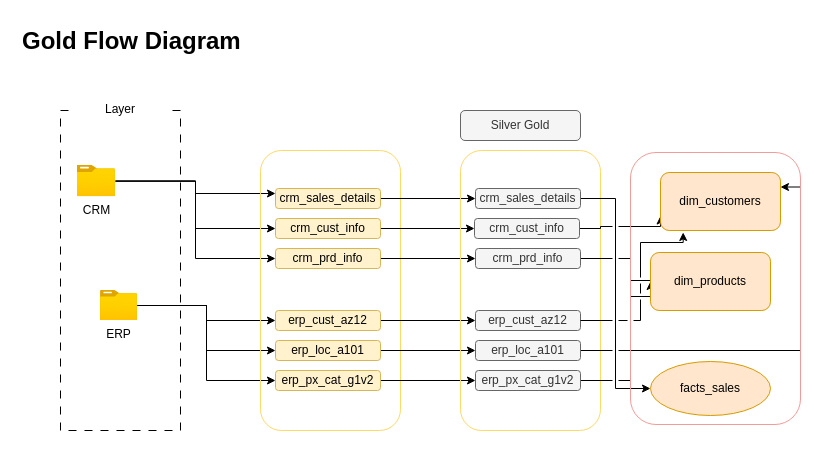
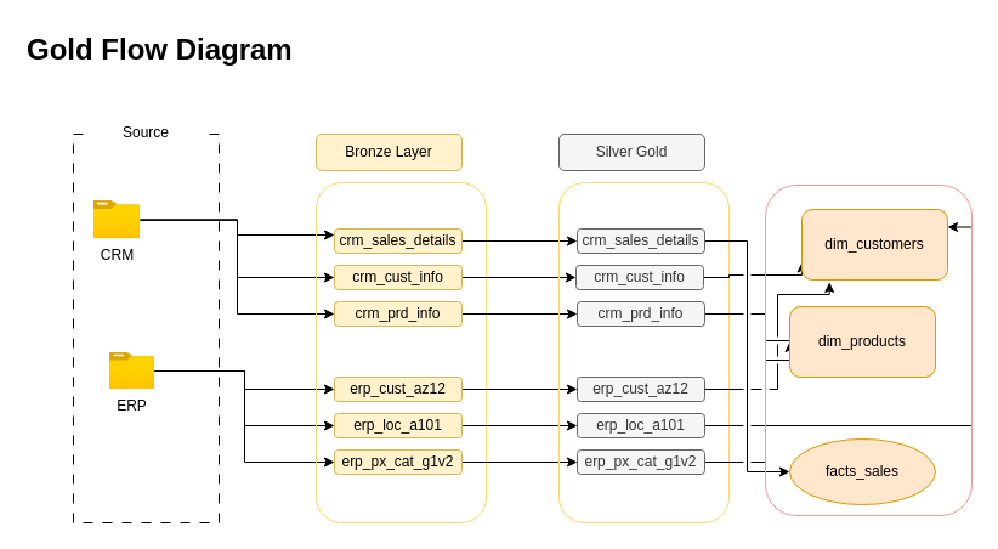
  <mxCell id="0" />
  <mxCell id="1" parent="0" />
  <mxCell id="2" value="&lt;h1 style=&quot;margin-top: 0px;&quot;&gt;Gold Flow Diagram&lt;/h1&gt;" style="text;html=1;whiteSpace=wrap;overflow=hidden;rounded=0;" vertex="1" parent="1"><mxGeometry x="20" y="20" width="250" height="50" as="geometry" /></mxCell>
  <mxCell id="3" value="" style="rounded=0;whiteSpace=wrap;html=1;gradientColor=none;fillColor=none;strokeColor=default;dashed=1;dashPattern=8 8;" vertex="1" parent="1"><mxGeometry x="60" y="110" width="120" height="320" as="geometry" /></mxCell>
- <mxCell id="4" value="Layer" style="rounded=1;whiteSpace=wrap;html=1;strokeColor=none;fillColor=default;" vertex="1" parent="1"><mxGeometry x="75" y="94" width="90" height="30" as="geometry" /></mxCell>
+ <mxCell id="4" value="Source" style="rounded=1;whiteSpace=wrap;html=1;strokeColor=none;fillColor=default;" vertex="1" parent="1"><mxGeometry x="75" y="94" width="90" height="30" as="geometry" /></mxCell>
  <mxCell id="5" style="edgeStyle=orthogonalEdgeStyle;rounded=0;orthogonalLoop=1;jettySize=auto;html=1;entryX=0;entryY=0.5;entryDx=0;entryDy=0;" edge="1" parent="1" source="8" target="18"><mxGeometry relative="1" as="geometry" /></mxCell>
  <mxCell id="6" style="edgeStyle=orthogonalEdgeStyle;rounded=0;orthogonalLoop=1;jettySize=auto;html=1;entryX=0;entryY=0.25;entryDx=0;entryDy=0;" edge="1" parent="1" source="8" target="16"><mxGeometry relative="1" as="geometry" /></mxCell>
  <mxCell id="7" style="edgeStyle=orthogonalEdgeStyle;rounded=0;orthogonalLoop=1;jettySize=auto;html=1;entryX=0;entryY=0.5;entryDx=0;entryDy=0;" edge="1" parent="1" source="8" target="20"><mxGeometry relative="1" as="geometry" /></mxCell>
  <mxCell id="8" value="CRM" style="image;aspect=fixed;html=1;points=[];align=center;fontSize=12;image=img/lib/azure2/general/Folder_Blank.svg;" vertex="1" parent="1"><mxGeometry x="76.52" y="165" width="38.48" height="31.23" as="geometry" /></mxCell>
  <mxCell id="9" style="edgeStyle=orthogonalEdgeStyle;rounded=0;orthogonalLoop=1;jettySize=auto;html=1;entryX=0;entryY=0.5;entryDx=0;entryDy=0;" edge="1" parent="1" source="12" target="22"><mxGeometry relative="1" as="geometry" /></mxCell>
  <mxCell id="10" style="edgeStyle=orthogonalEdgeStyle;rounded=0;orthogonalLoop=1;jettySize=auto;html=1;entryX=0;entryY=0.5;entryDx=0;entryDy=0;" edge="1" parent="1" source="12" target="24"><mxGeometry relative="1" as="geometry" /></mxCell>
  <mxCell id="11" style="edgeStyle=orthogonalEdgeStyle;rounded=0;orthogonalLoop=1;jettySize=auto;html=1;entryX=0;entryY=0.5;entryDx=0;entryDy=0;" edge="1" parent="1" source="12" target="26"><mxGeometry relative="1" as="geometry" /></mxCell>
- <mxCell id="12" value="ERP" style="image;aspect=fixed;html=1;points=[];align=center;fontSize=12;image=img/lib/azure2/general/Folder_Blank.svg;" vertex="1" parent="1"><mxGeometry x="100" y="290" width="36.96" height="30" as="geometry" /></mxCell>
+ <mxCell id="12" value="ERP" style="image;aspect=fixed;html=1;points=[];align=center;fontSize=12;image=img/lib/azure2/general/Folder_Blank.svg;" vertex="1" parent="1"><mxGeometry x="90" y="290" width="36.96" height="30" as="geometry" /></mxCell>
+ <mxCell id="13" value="Bronze Layer" style="rounded=1;whiteSpace=wrap;html=1;fillColor=#fff2cc;strokeColor=#d6b656;" vertex="1" parent="1"><mxGeometry x="260" y="110" width="120" height="30" as="geometry" /></mxCell>
  <mxCell id="14" value="" style="rounded=1;whiteSpace=wrap;html=1;fillColor=none;strokeColor=light-dark(#FFD966,#EDEDED);" vertex="1" parent="1"><mxGeometry x="260" y="150" width="140" height="280" as="geometry" /></mxCell>
  <mxCell id="15" style="edgeStyle=orthogonalEdgeStyle;rounded=0;orthogonalLoop=1;jettySize=auto;html=1;entryX=0;entryY=0.5;entryDx=0;entryDy=0;" edge="1" parent="1" source="16" target="30"><mxGeometry relative="1" as="geometry" /></mxCell>
  <mxCell id="16" value="crm_sales_details" style="rounded=1;whiteSpace=wrap;html=1;fillColor=#fff2cc;strokeColor=#d6b656;" vertex="1" parent="1"><mxGeometry x="275" y="188" width="105" height="20" as="geometry" /></mxCell>
  <mxCell id="17" style="edgeStyle=orthogonalEdgeStyle;rounded=0;orthogonalLoop=1;jettySize=auto;html=1;entryX=0;entryY=0.5;entryDx=0;entryDy=0;" edge="1" parent="1" source="18" target="32"><mxGeometry relative="1" as="geometry" /></mxCell>
  <mxCell id="18" value="crm_cust_info" style="rounded=1;whiteSpace=wrap;html=1;fillColor=#fff2cc;strokeColor=#d6b656;" vertex="1" parent="1"><mxGeometry x="275" y="218" width="105" height="20" as="geometry" /></mxCell>
  <mxCell id="19" style="edgeStyle=orthogonalEdgeStyle;rounded=0;orthogonalLoop=1;jettySize=auto;html=1;entryX=0;entryY=0.5;entryDx=0;entryDy=0;" edge="1" parent="1" source="20" target="34"><mxGeometry relative="1" as="geometry" /></mxCell>
  <mxCell id="20" value="crm_prd_info" style="rounded=1;whiteSpace=wrap;html=1;fillColor=#fff2cc;strokeColor=#d6b656;" vertex="1" parent="1"><mxGeometry x="275" y="248" width="105" height="20" as="geometry" /></mxCell>
  <mxCell id="21" style="edgeStyle=orthogonalEdgeStyle;rounded=0;orthogonalLoop=1;jettySize=auto;html=1;" edge="1" parent="1" source="22" target="35"><mxGeometry relative="1" as="geometry" /></mxCell>
  <mxCell id="22" value="erp_cust_az12" style="rounded=1;whiteSpace=wrap;html=1;fillColor=#fff2cc;strokeColor=#d6b656;" vertex="1" parent="1"><mxGeometry x="275" y="310" width="105" height="20" as="geometry" /></mxCell>
  <mxCell id="23" style="edgeStyle=orthogonalEdgeStyle;rounded=0;orthogonalLoop=1;jettySize=auto;html=1;entryX=0;entryY=0.5;entryDx=0;entryDy=0;" edge="1" parent="1" source="24" target="37"><mxGeometry relative="1" as="geometry" /></mxCell>
  <mxCell id="24" value="erp_loc_a101" style="rounded=1;whiteSpace=wrap;html=1;fillColor=#fff2cc;strokeColor=#d6b656;" vertex="1" parent="1"><mxGeometry x="275" y="340" width="105" height="20" as="geometry" /></mxCell>
  <mxCell id="25" style="edgeStyle=orthogonalEdgeStyle;rounded=0;orthogonalLoop=1;jettySize=auto;html=1;entryX=0;entryY=0.5;entryDx=0;entryDy=0;" edge="1" parent="1" source="26" target="39"><mxGeometry relative="1" as="geometry" /></mxCell>
  <mxCell id="26" value="erp_px_cat_g1v2" style="rounded=1;whiteSpace=wrap;html=1;fillColor=#fff2cc;strokeColor=#d6b656;" vertex="1" parent="1"><mxGeometry x="275" y="370" width="105" height="20" as="geometry" /></mxCell>
  <mxCell id="27" value="Silver Gold" style="rounded=1;whiteSpace=wrap;html=1;fillColor=#f5f5f5;strokeColor=#666666;fontColor=#333333;" vertex="1" parent="1"><mxGeometry x="460" y="110" width="120" height="30" as="geometry" /></mxCell>
  <mxCell id="28" value="" style="rounded=1;whiteSpace=wrap;html=1;fillColor=none;strokeColor=light-dark(#FFD966,#EDEDED);" vertex="1" parent="1"><mxGeometry x="460" y="150" width="140" height="280" as="geometry" /></mxCell>
  <mxCell id="29" style="edgeStyle=orthogonalEdgeStyle;rounded=0;orthogonalLoop=1;jettySize=auto;html=1;entryX=0;entryY=0.5;entryDx=0;entryDy=0;jumpStyle=gap;" edge="1" parent="1" source="30" target="43"><mxGeometry relative="1" as="geometry" /></mxCell>
  <mxCell id="30" value="crm_sales_details" style="rounded=1;whiteSpace=wrap;html=1;fillColor=#f5f5f5;strokeColor=#666666;fontColor=#333333;" vertex="1" parent="1"><mxGeometry x="475" y="188" width="105" height="20" as="geometry" /></mxCell>
  <mxCell id="31" style="edgeStyle=orthogonalEdgeStyle;rounded=0;orthogonalLoop=1;jettySize=auto;html=1;entryX=0;entryY=0.75;entryDx=0;entryDy=0;jumpStyle=gap;" edge="1" parent="1" source="32" target="41"><mxGeometry relative="1" as="geometry"><Array as="points"><mxPoint x="600" y="228" /><mxPoint x="600" y="226" /></Array></mxGeometry></mxCell>
  <mxCell id="32" value="crm_cust_info" style="rounded=1;whiteSpace=wrap;html=1;fillColor=#f5f5f5;strokeColor=#666666;fontColor=#333333;" vertex="1" parent="1"><mxGeometry x="474" y="218" width="105" height="20" as="geometry" /></mxCell>
  <mxCell id="33" style="edgeStyle=orthogonalEdgeStyle;rounded=0;orthogonalLoop=1;jettySize=auto;html=1;entryX=0.5;entryY=0;entryDx=0;entryDy=0;jumpStyle=gap;" edge="1" parent="1" source="34" target="42"><mxGeometry relative="1" as="geometry"><Array as="points"><mxPoint x="630" y="258" /><mxPoint x="630" y="280" /><mxPoint x="710" y="280" /></Array></mxGeometry></mxCell>
  <mxCell id="34" value="crm_prd_info" style="rounded=1;whiteSpace=wrap;html=1;fillColor=#f5f5f5;strokeColor=#666666;fontColor=#333333;" vertex="1" parent="1"><mxGeometry x="475" y="248" width="105" height="20" as="geometry" /></mxCell>
  <mxCell id="35" value="erp_cust_az12" style="rounded=1;whiteSpace=wrap;html=1;fillColor=#f5f5f5;strokeColor=#666666;fontColor=#333333;" vertex="1" parent="1"><mxGeometry x="475" y="310" width="105" height="20" as="geometry" /></mxCell>
  <mxCell id="36" style="edgeStyle=orthogonalEdgeStyle;rounded=0;orthogonalLoop=1;jettySize=auto;html=1;entryX=1;entryY=0.25;entryDx=0;entryDy=0;jumpStyle=gap;" edge="1" parent="1" source="37" target="41"><mxGeometry relative="1" as="geometry" /></mxCell>
  <mxCell id="37" value="erp_loc_a101" style="rounded=1;whiteSpace=wrap;html=1;fillColor=#f5f5f5;strokeColor=#666666;fontColor=#333333;" vertex="1" parent="1"><mxGeometry x="475" y="340" width="105" height="20" as="geometry" /></mxCell>
  <mxCell id="38" style="edgeStyle=orthogonalEdgeStyle;rounded=0;orthogonalLoop=1;jettySize=auto;html=1;entryX=0;entryY=0.5;entryDx=0;entryDy=0;jumpStyle=gap;" edge="1" parent="1" source="39" target="42"><mxGeometry relative="1" as="geometry"><Array as="points"><mxPoint x="630" y="380" /><mxPoint x="630" y="296" /></Array></mxGeometry></mxCell>
  <mxCell id="39" value="erp_px_cat_g1v2" style="rounded=1;whiteSpace=wrap;html=1;fillColor=#f5f5f5;strokeColor=#666666;fontColor=#333333;" vertex="1" parent="1"><mxGeometry x="475" y="370" width="105" height="20" as="geometry" /></mxCell>
  <mxCell id="40" value="" style="rounded=1;whiteSpace=wrap;html=1;strokeColor=#F19C99;fillColor=none;" vertex="1" parent="1"><mxGeometry x="630" y="152" width="170" height="272" as="geometry" /></mxCell>
  <mxCell id="41" value="dim_customers" style="rounded=1;whiteSpace=wrap;html=1;fillColor=#ffe6cc;strokeColor=#d79b00;" vertex="1" parent="1"><mxGeometry x="660" y="172" width="120" height="58" as="geometry" /></mxCell>
  <mxCell id="42" value="dim_products" style="rounded=1;whiteSpace=wrap;html=1;fillColor=#ffe6cc;strokeColor=#d79b00;" vertex="1" parent="1"><mxGeometry x="650" y="252" width="120" height="58" as="geometry" /></mxCell>
  <mxCell id="43" value="facts_sales" style="ellipse;whiteSpace=wrap;html=1;fillColor=#ffe6cc;strokeColor=#d79b00;" vertex="1" parent="1"><mxGeometry x="650" y="361" width="120" height="54" as="geometry" /></mxCell>
  <mxCell id="44" style="edgeStyle=orthogonalEdgeStyle;rounded=0;orthogonalLoop=1;jettySize=auto;html=1;entryX=0.189;entryY=1.034;entryDx=0;entryDy=0;entryPerimeter=0;jumpStyle=gap;" edge="1" parent="1" source="35" target="41"><mxGeometry relative="1" as="geometry"><Array as="points"><mxPoint x="640" y="320" /><mxPoint x="640" y="242" /></Array></mxGeometry></mxCell>
